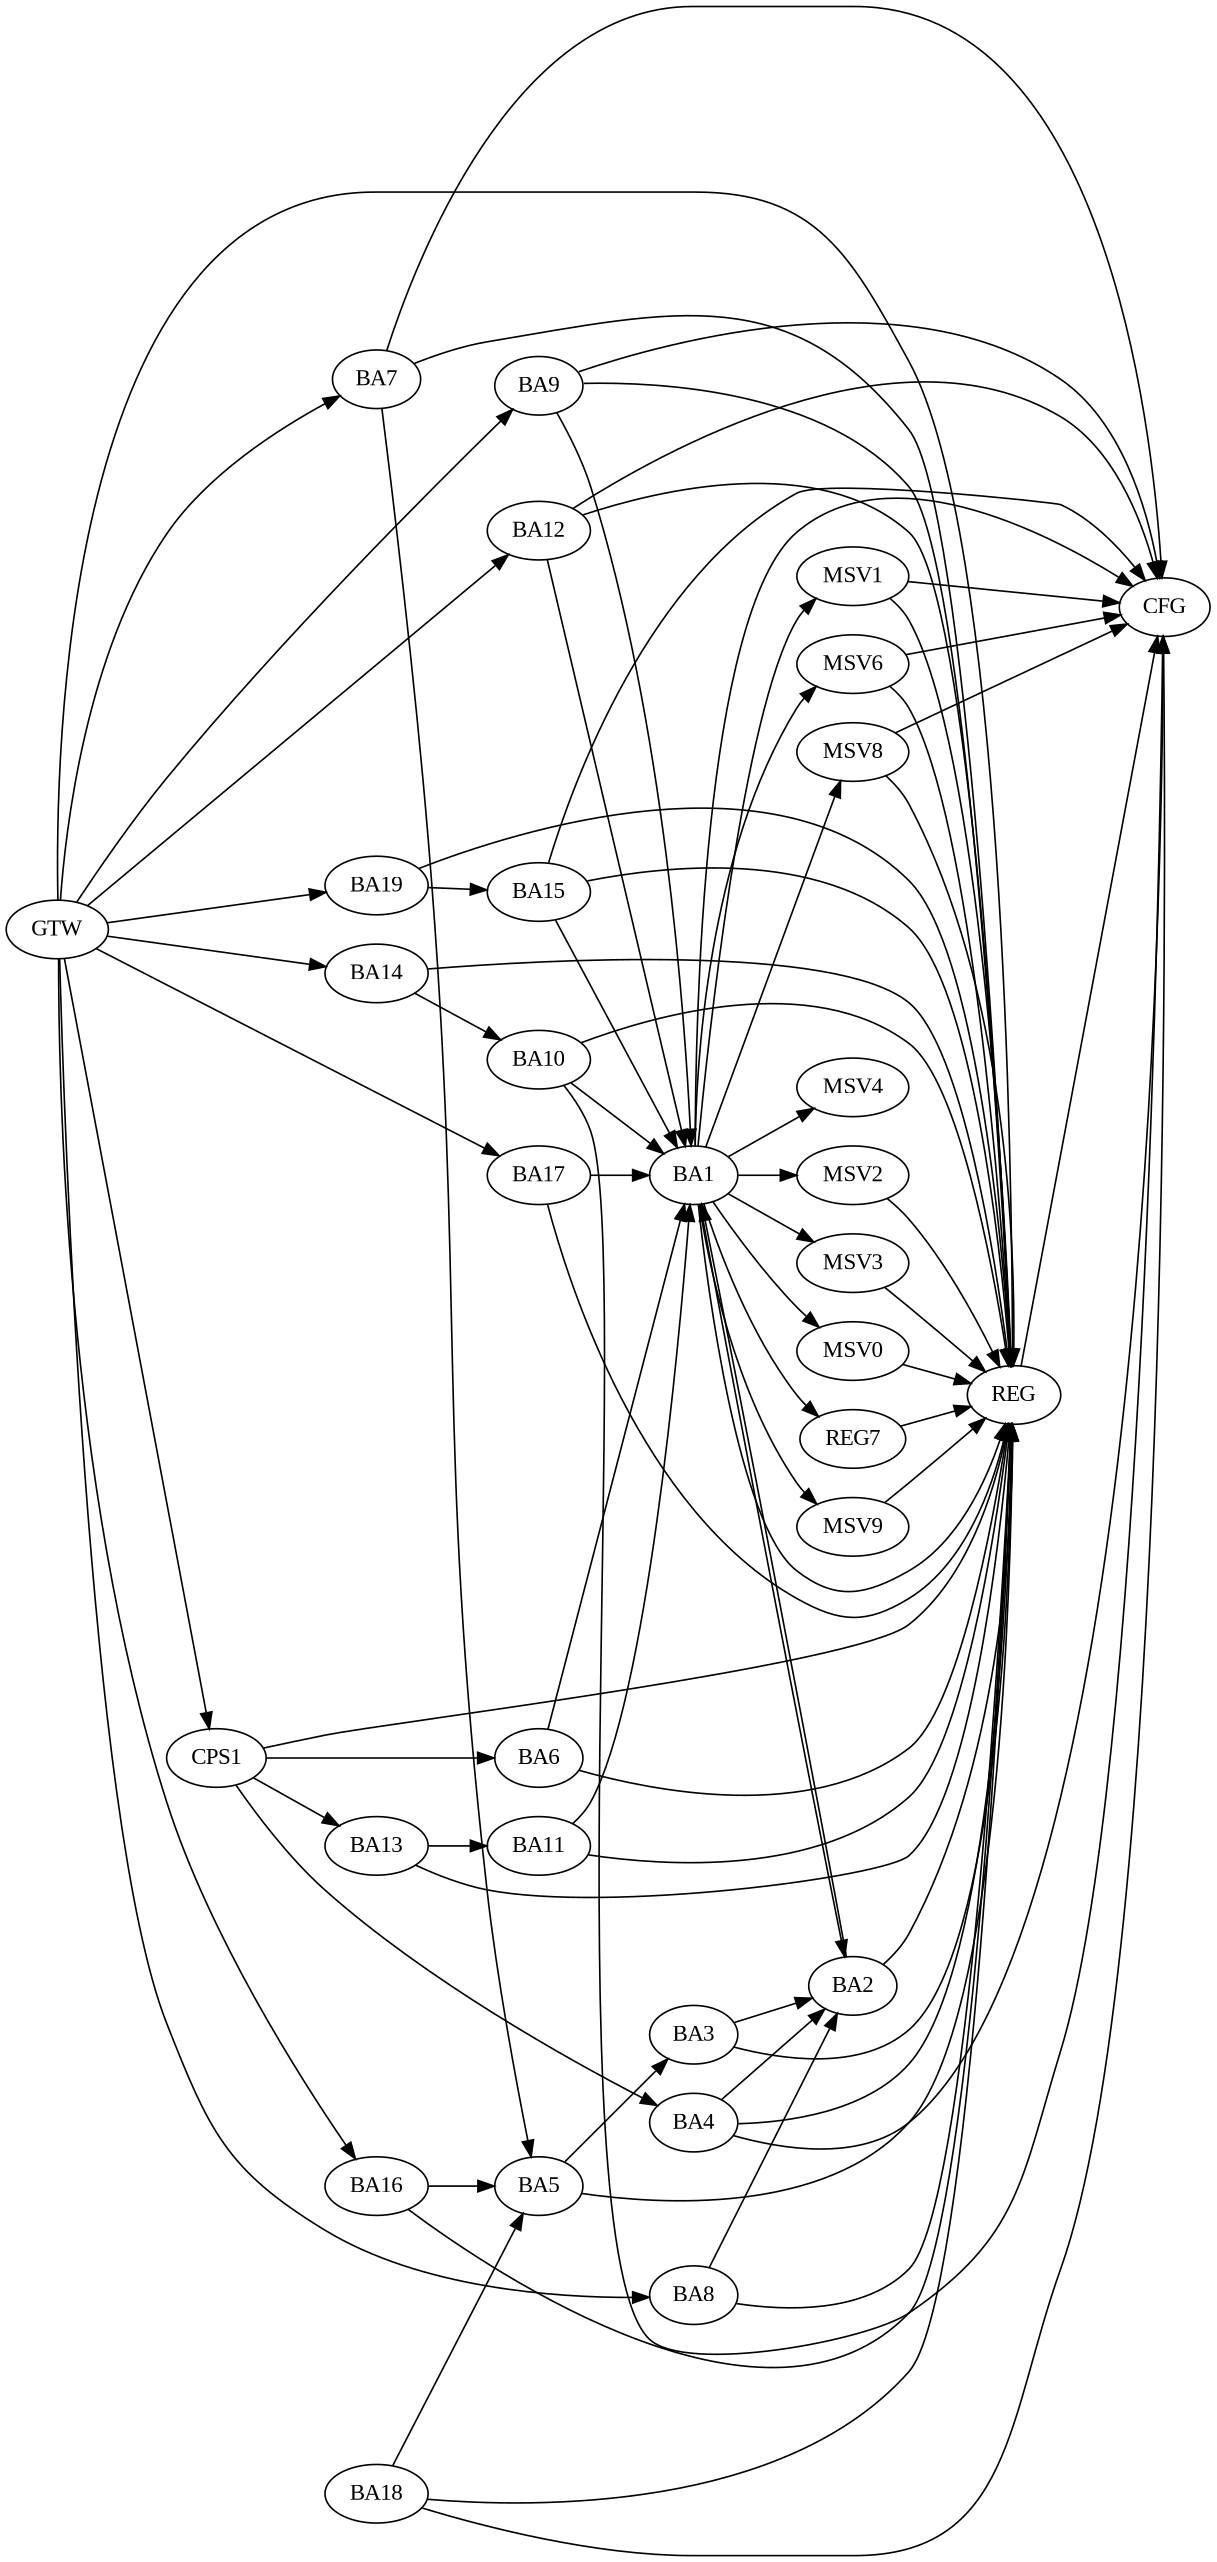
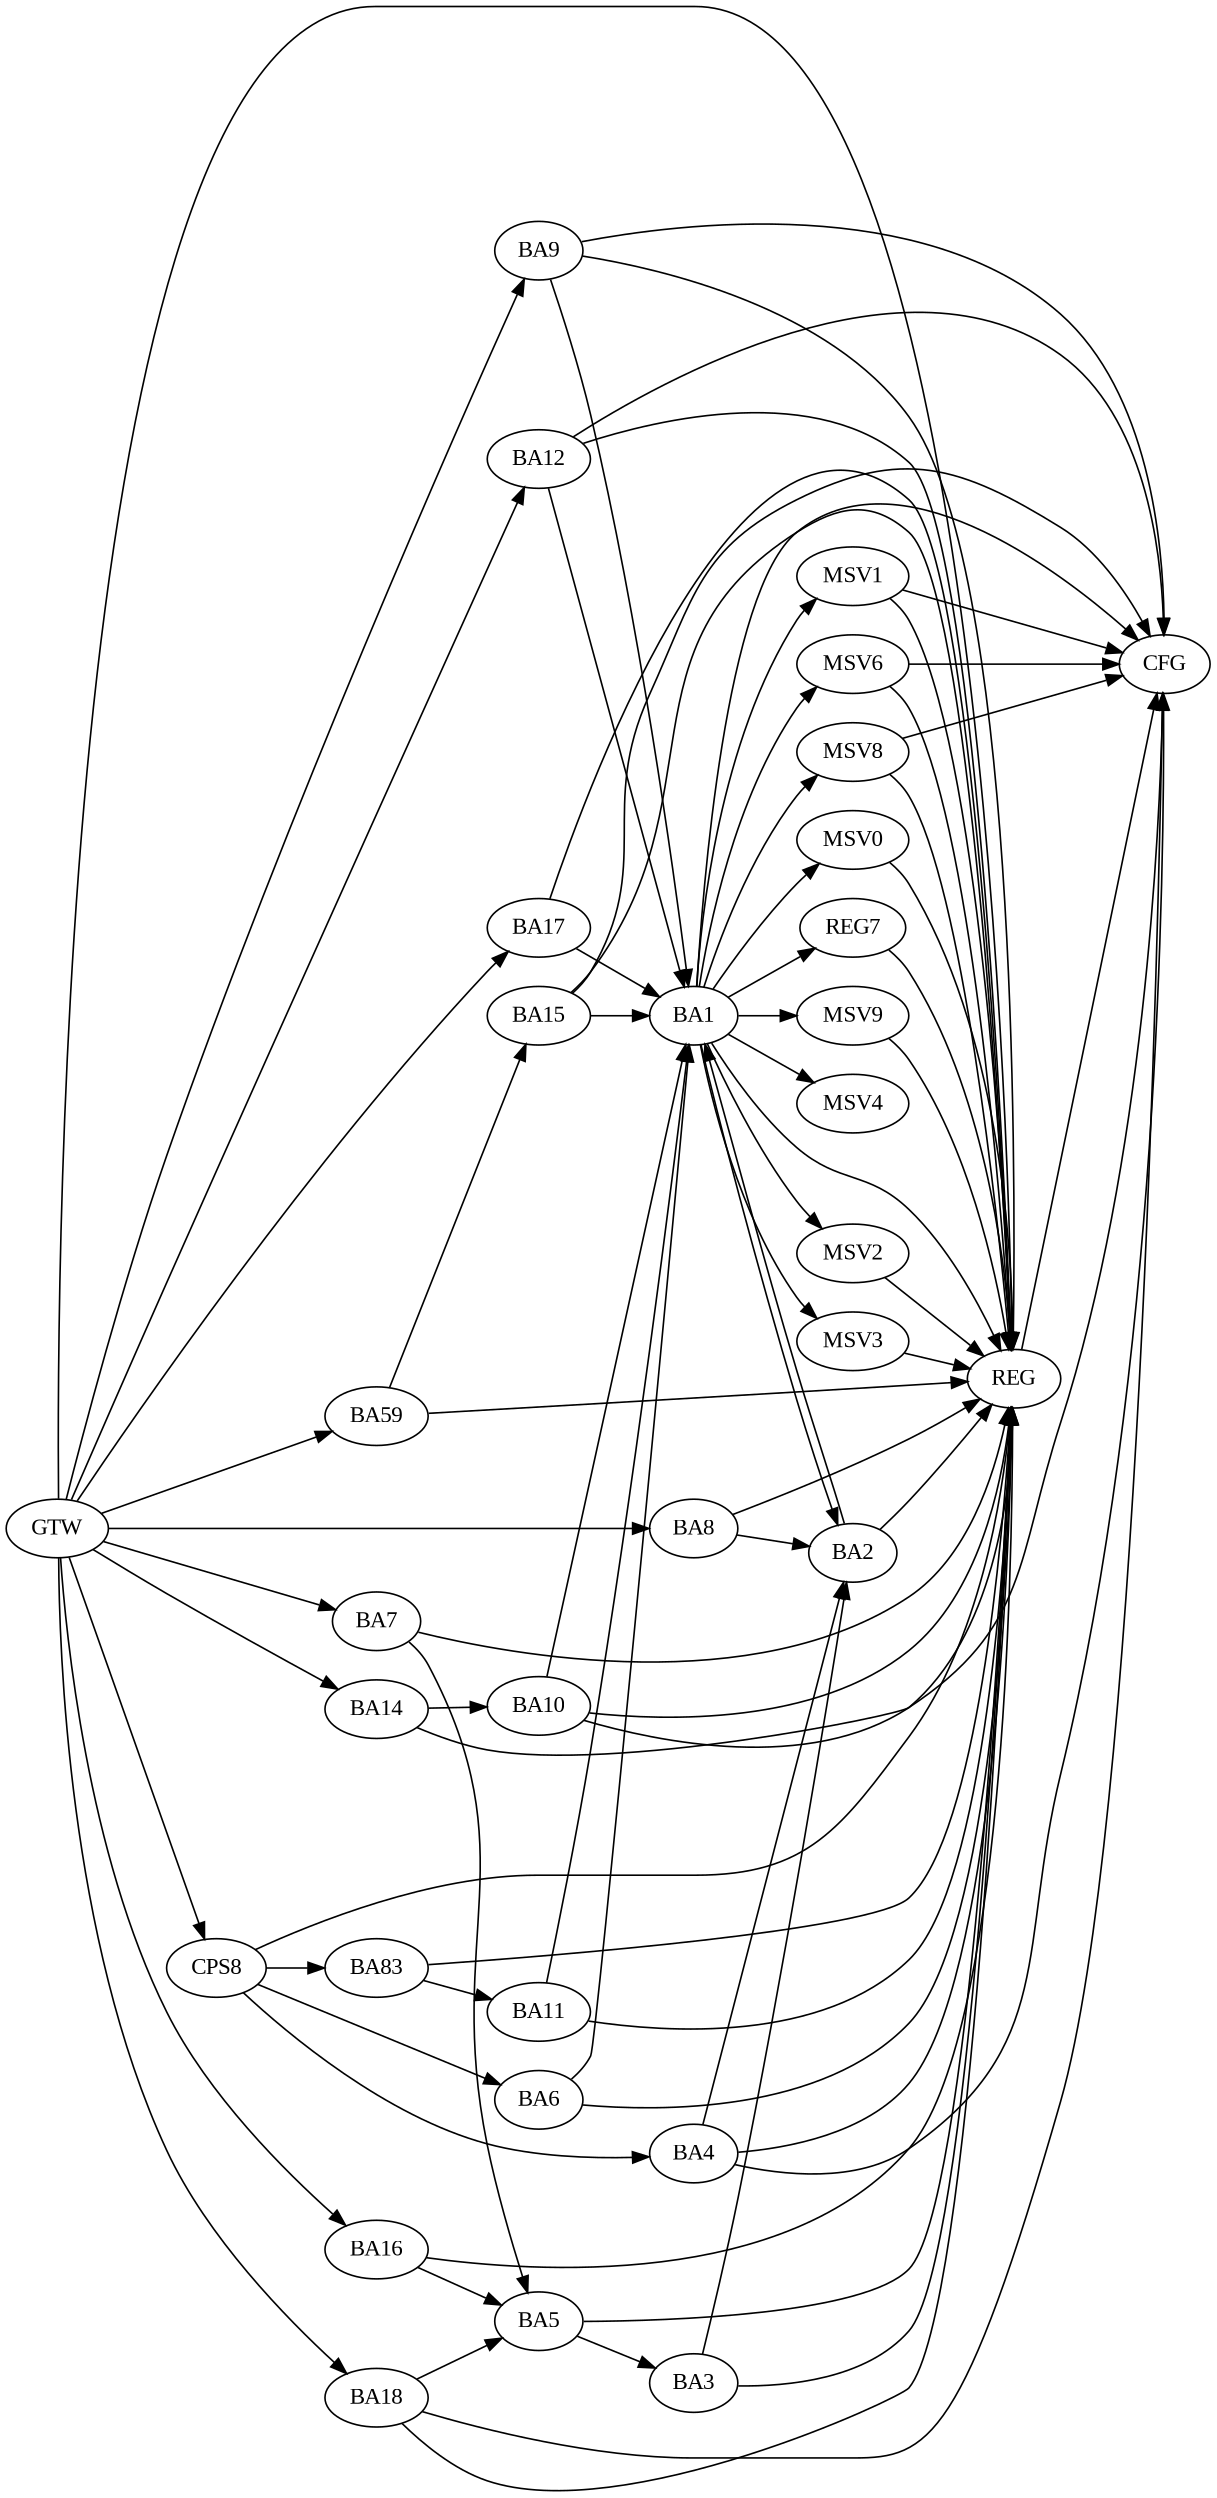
  strict digraph {
    fontname="Liberation Serif"
    rankdir=LR
    node [fontname="Liberation Serif"]
    edge [fontname="Liberation Serif"]
    n1 [label=BA1]
    n2 [label=BA2]
    n3 [label=REG]
    n4 [label=CFG]
    n5 [label=MSV1]
    n6 [label=MSV2]
    n7 [label=MSV3]
    n8 [label=MSV4]
    n9 [label=MSV0]
    n10 [label=MSV6]
    n11 [label=REG7]
    n12 [label=MSV8]
    n13 [label=MSV9]
    n14 [label=BA3]
    n15 [label=BA4]
    n16 [label=BA5]
    n17 [label=BA6]
    n18 [label=BA7]
    n19 [label=BA8]
    n20 [label=BA9]
    n21 [label=BA10]
    n22 [label=BA11]
    n23 [label=BA12]
-   n24 [label=BA13]
+   n24 [label=BA83]
    n25 [label=BA14]
    n26 [label=BA15]
    n27 [label=BA16]
    n28 [label=BA17]
    n29 [label=BA18]
-   n30 [label=BA19]
-   n31 [label=CPS1]
+   n30 [label=BA59]
+   n31 [label=CPS8]
    n32 [label=GTW]
    n1 -> n2
    n1 -> n3
    n1 -> n4
    n1 -> n5
    n1 -> n6
    n1 -> n7
    n1 -> n8
    n1 -> n9
    n1 -> n10
    n1 -> n11
    n1 -> n12
    n1 -> n13
    n2 -> n1
    n2 -> n3
    n3 -> n4
    n5 -> n3
    n5 -> n4
    n6 -> n3
    n7 -> n3
    n9 -> n3
    n10 -> n3
    n10 -> n4
    n11 -> n3
    n12 -> n3
    n12 -> n4
    n13 -> n3
    n14 -> n2
    n14 -> n3
    n15 -> n2
    n15 -> n3
    n15 -> n4
    n16 -> n3
    n16 -> n14
    n17 -> n1
    n17 -> n3
    n18 -> n3
-   n18 -> n4
    n18 -> n16
    n19 -> n2
    n19 -> n3
    n20 -> n1
    n20 -> n3
    n20 -> n4
    n21 -> n1
    n21 -> n3
    n21 -> n4
    n22 -> n1
    n22 -> n3
    n23 -> n1
    n23 -> n3
    n23 -> n4
    n24 -> n3
    n24 -> n22
    n25 -> n3
    n25 -> n21
    n26 -> n1
    n26 -> n3
    n26 -> n4
    n27 -> n3
    n27 -> n16
    n28 -> n1
    n28 -> n3
    n29 -> n3
    n29 -> n4
    n29 -> n16
    n30 -> n3
    n30 -> n26
    n31 -> n3
    n31 -> n15
    n31 -> n17
    n31 -> n24
    n32 -> n3
    n32 -> n18
    n32 -> n19
    n32 -> n20
    n32 -> n23
    n32 -> n25
    n32 -> n27
    n32 -> n28
+   n32 -> n29
    n32 -> n30
    n32 -> n31
  }
